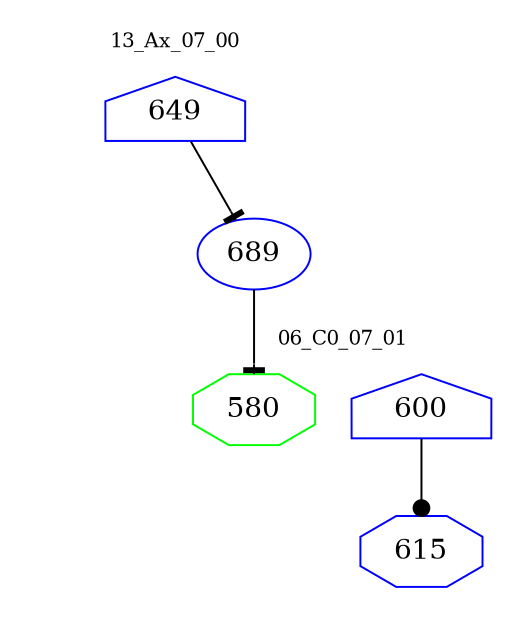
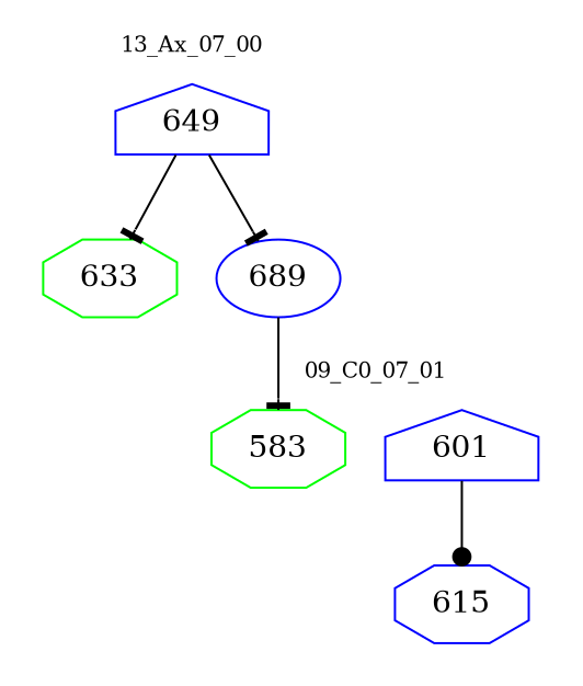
  digraph {
    node [color=blue shape=octagon]
    edge [arrowhead=tee color=black]
    n1 [label=649 shape=house]
+   n2 [color=green label=633]
    n3 [label=689 shape=ellipse]
-   n4 [label=600 shape=house]
-   n5 [color=green label=580]
+   n4 [label=601 shape=house]
+   n5 [color=green label=583]
    n6 [label=615]
    subgraph cluster_1 {
      color=white
      fontsize=10
      label="13_Ax_07_00"
      n1
+     n2
      n3
    }
    subgraph cluster_2 {
      color=white
      fontsize=10
-     label="06_C0_07_01"
+     label="09_C0_07_01"
      n4
      n5
      n6
    }
+   n1 -> n2
    n1 -> n3
    n3 -> n5
    n4 -> n6 [arrowhead=dot]
  }
